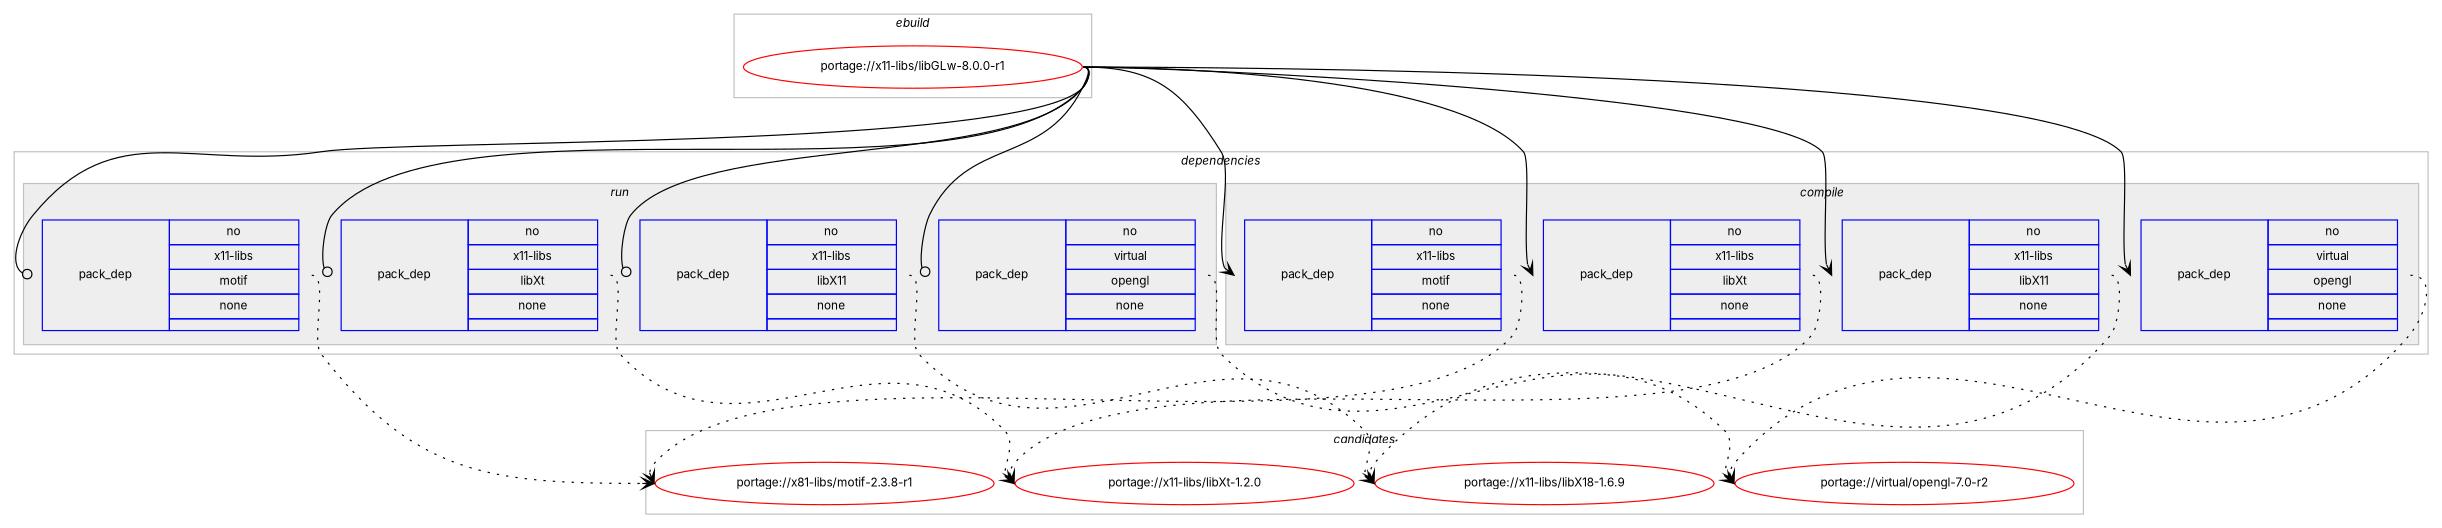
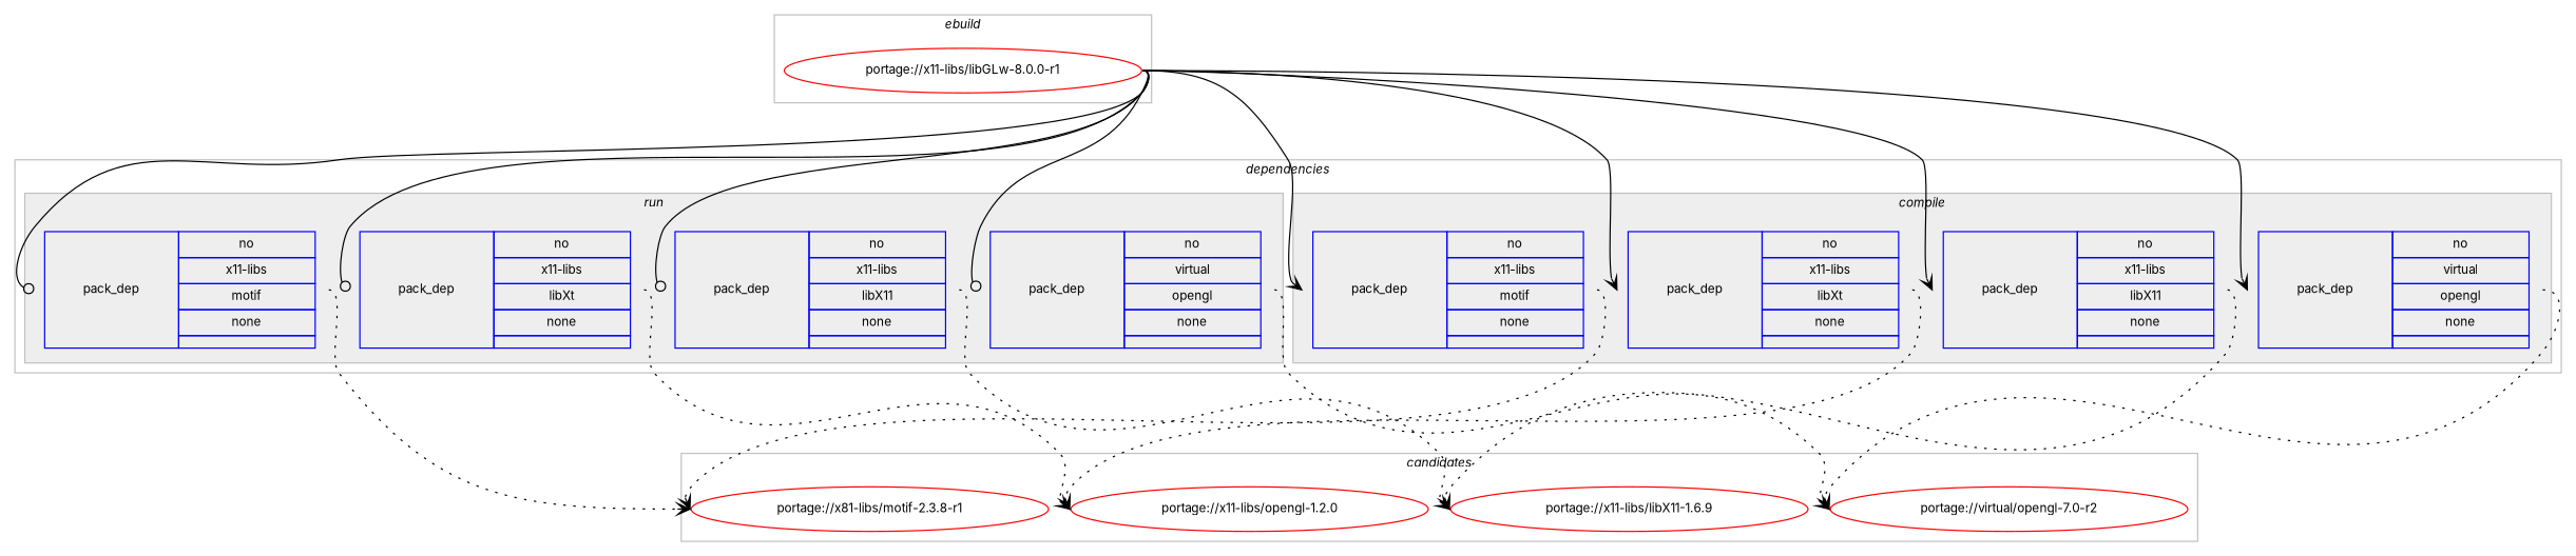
  digraph {
    compound=true
    concentrate=true
    fontname=Inter
    fontsize=10
    newrank=true
    rankdir=TB
    ranksep=1.5
    node [color=blue fontname=Inter fontsize=10 shape=none]
    edge [arrowhead=vee fontname=Inter headport=w style=solid tailport=e weight=20]
    n1 [color=red label="portage://x11-libs/libGLw-8.0.0-r1" width=4 shape=""]
    n2 [label=<<TABLE BORDER="0" CELLBORDER="1" CELLSPACING="0" CELLPADDING="4" WIDTH="220"><TR><TD ROWSPAN="6" CELLPADDING="30">pack_dep</TD></TR><TR><TD WIDTH="110">no</TD></TR><TR><TD>virtual</TD></TR><TR><TD>opengl</TD></TR><TR><TD>none</TD></TR><TR><TD></TD></TR></TABLE>>]
    n3 [label=<<TABLE BORDER="0" CELLBORDER="1" CELLSPACING="0" CELLPADDING="4" WIDTH="220"><TR><TD ROWSPAN="6" CELLPADDING="30">pack_dep</TD></TR><TR><TD WIDTH="110">no</TD></TR><TR><TD>x11-libs</TD></TR><TR><TD>libX11</TD></TR><TR><TD>none</TD></TR><TR><TD></TD></TR></TABLE>>]
    n4 [label=<<TABLE BORDER="0" CELLBORDER="1" CELLSPACING="0" CELLPADDING="4" WIDTH="220"><TR><TD ROWSPAN="6" CELLPADDING="30">pack_dep</TD></TR><TR><TD WIDTH="110">no</TD></TR><TR><TD>x11-libs</TD></TR><TR><TD>libXt</TD></TR><TR><TD>none</TD></TR><TR><TD></TD></TR></TABLE>>]
    n5 [label=<<TABLE BORDER="0" CELLBORDER="1" CELLSPACING="0" CELLPADDING="4" WIDTH="220"><TR><TD ROWSPAN="6" CELLPADDING="30">pack_dep</TD></TR><TR><TD WIDTH="110">no</TD></TR><TR><TD>x11-libs</TD></TR><TR><TD>motif</TD></TR><TR><TD>none</TD></TR><TR><TD></TD></TR></TABLE>>]
    n6 [label=<<TABLE BORDER="0" CELLBORDER="1" CELLSPACING="0" CELLPADDING="4" WIDTH="220"><TR><TD ROWSPAN="6" CELLPADDING="30">pack_dep</TD></TR><TR><TD WIDTH="110">no</TD></TR><TR><TD>virtual</TD></TR><TR><TD>opengl</TD></TR><TR><TD>none</TD></TR><TR><TD></TD></TR></TABLE>>]
    n7 [label=<<TABLE BORDER="0" CELLBORDER="1" CELLSPACING="0" CELLPADDING="4" WIDTH="220"><TR><TD ROWSPAN="6" CELLPADDING="30">pack_dep</TD></TR><TR><TD WIDTH="110">no</TD></TR><TR><TD>x11-libs</TD></TR><TR><TD>libX11</TD></TR><TR><TD>none</TD></TR><TR><TD></TD></TR></TABLE>>]
    n8 [label=<<TABLE BORDER="0" CELLBORDER="1" CELLSPACING="0" CELLPADDING="4" WIDTH="220"><TR><TD ROWSPAN="6" CELLPADDING="30">pack_dep</TD></TR><TR><TD WIDTH="110">no</TD></TR><TR><TD>x11-libs</TD></TR><TR><TD>libXt</TD></TR><TR><TD>none</TD></TR><TR><TD></TD></TR></TABLE>>]
    n9 [label=<<TABLE BORDER="0" CELLBORDER="1" CELLSPACING="0" CELLPADDING="4" WIDTH="220"><TR><TD ROWSPAN="6" CELLPADDING="30">pack_dep</TD></TR><TR><TD WIDTH="110">no</TD></TR><TR><TD>x11-libs</TD></TR><TR><TD>motif</TD></TR><TR><TD>none</TD></TR><TR><TD></TD></TR></TABLE>>]
    n10 [color=red label="portage://virtual/opengl-7.0-r2" width=4 shape=""]
-   n11 [color=red label="portage://x11-libs/libX18-1.6.9" width=4 shape=""]
-   n12 [color=red label="portage://x11-libs/libXt-1.2.0" width=4 shape=""]
+   n11 [color=red label="portage://x11-libs/libX11-1.6.9" width=4 shape=""]
+   n12 [color=red label="portage://x11-libs/opengl-1.2.0" width=4 shape=""]
    n13 [color=red label="portage://x81-libs/motif-2.3.8-r1" width=4 shape=""]
    subgraph cluster_1 {
      color=gray
      label=<<i>ebuild</i>>
      rank=same
      n1
    }
    subgraph cluster_2 {
      color=gray
      label=<<i>dependencies</i>>
      subgraph cluster_3 {
        color=gray
        fillcolor="#eeeeee"
        label=<<i>compile</i>>
        style=filled
        subgraph sub_4 {
          color=gray
          fillcolor="#eeeeee"
          label=<<i>compile</i>>
          style=filled
          n2
        }
        subgraph sub_5 {
          color=gray
          fillcolor="#eeeeee"
          label=<<i>compile</i>>
          style=filled
          n3
        }
        subgraph sub_6 {
          color=gray
          fillcolor="#eeeeee"
          label=<<i>compile</i>>
          style=filled
          n4
        }
        subgraph sub_7 {
          color=gray
          fillcolor="#eeeeee"
          label=<<i>compile</i>>
          style=filled
          n5
        }
      }
      subgraph cluster_8 {
        color=gray
        fillcolor="#eeeeee"
        label=<<i>compile and run</i>>
        style=filled
      }
      subgraph cluster_9 {
        color=gray
        fillcolor="#eeeeee"
        label=<<i>run</i>>
        style=filled
        subgraph sub_10 {
          color=gray
          fillcolor="#eeeeee"
          label=<<i>run</i>>
          style=filled
          n6
        }
        subgraph sub_11 {
          color=gray
          fillcolor="#eeeeee"
          label=<<i>run</i>>
          style=filled
          n7
        }
        subgraph sub_12 {
          color=gray
          fillcolor="#eeeeee"
          label=<<i>run</i>>
          style=filled
          n8
        }
        subgraph sub_13 {
          color=gray
          fillcolor="#eeeeee"
          label=<<i>run</i>>
          style=filled
          n9
        }
      }
    }
    subgraph cluster_14 {
      color=gray
      label=<<i>candidates</i>>
      rank=same
      subgraph sub_15 {
        color=black
        label=<<i>candidates</i>>
        nodesep=1
        rank=same
        n10
      }
      subgraph sub_16 {
        color=black
        label=<<i>candidates</i>>
        nodesep=1
        rank=same
        n11
      }
      subgraph sub_17 {
        color=black
        label=<<i>candidates</i>>
        nodesep=1
        rank=same
        n12
      }
      subgraph sub_18 {
        color=black
        label=<<i>candidates</i>>
        nodesep=1
        rank=same
        n13
      }
      subgraph sub_19 {
        color=black
        label=<<i>candidates</i>>
        nodesep=1
        rank=same
        n10
      }
      subgraph sub_20 {
        color=black
        label=<<i>candidates</i>>
        nodesep=1
        rank=same
        n11
      }
      subgraph sub_21 {
        color=black
        label=<<i>candidates</i>>
        nodesep=1
        rank=same
        n12
      }
      subgraph sub_22 {
        color=black
        label=<<i>candidates</i>>
        nodesep=1
        rank=same
        n13
      }
    }
    n1 -> n2
    n1 -> n3
    n1 -> n4
    n1 -> n5
    n1 -> n6 [arrowhead=odot]
    n1 -> n7 [arrowhead=odot]
    n1 -> n8 [arrowhead=odot]
    n1 -> n9 [arrowhead=odot]
    n2 -> n10 [style=dotted weight=100]
    n3 -> n11 [style=dotted weight=100]
    n4 -> n12 [style=dotted weight=100]
    n5 -> n13 [style=dotted weight=100]
    n6 -> n10 [style=dotted weight=100]
    n7 -> n11 [style=dotted weight=100]
    n8 -> n12 [style=dotted weight=100]
    n9 -> n13 [style=dotted weight=100]
  }
